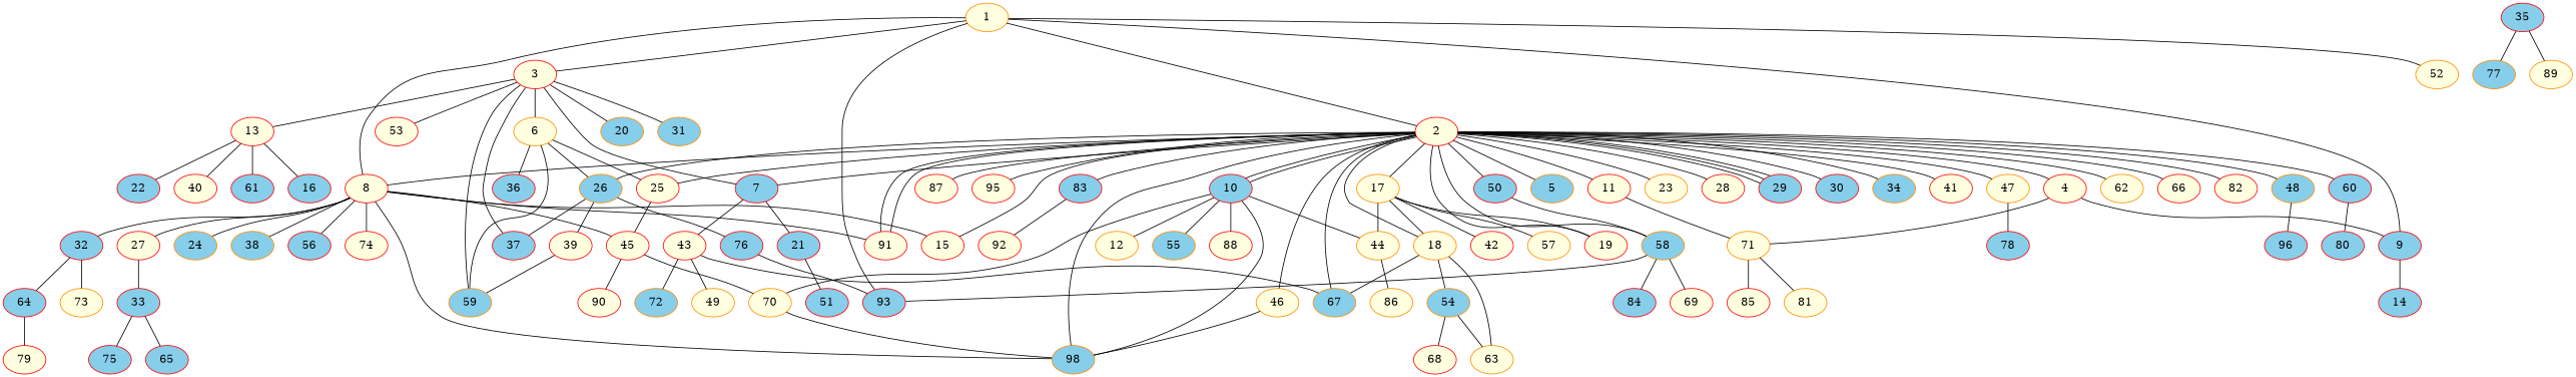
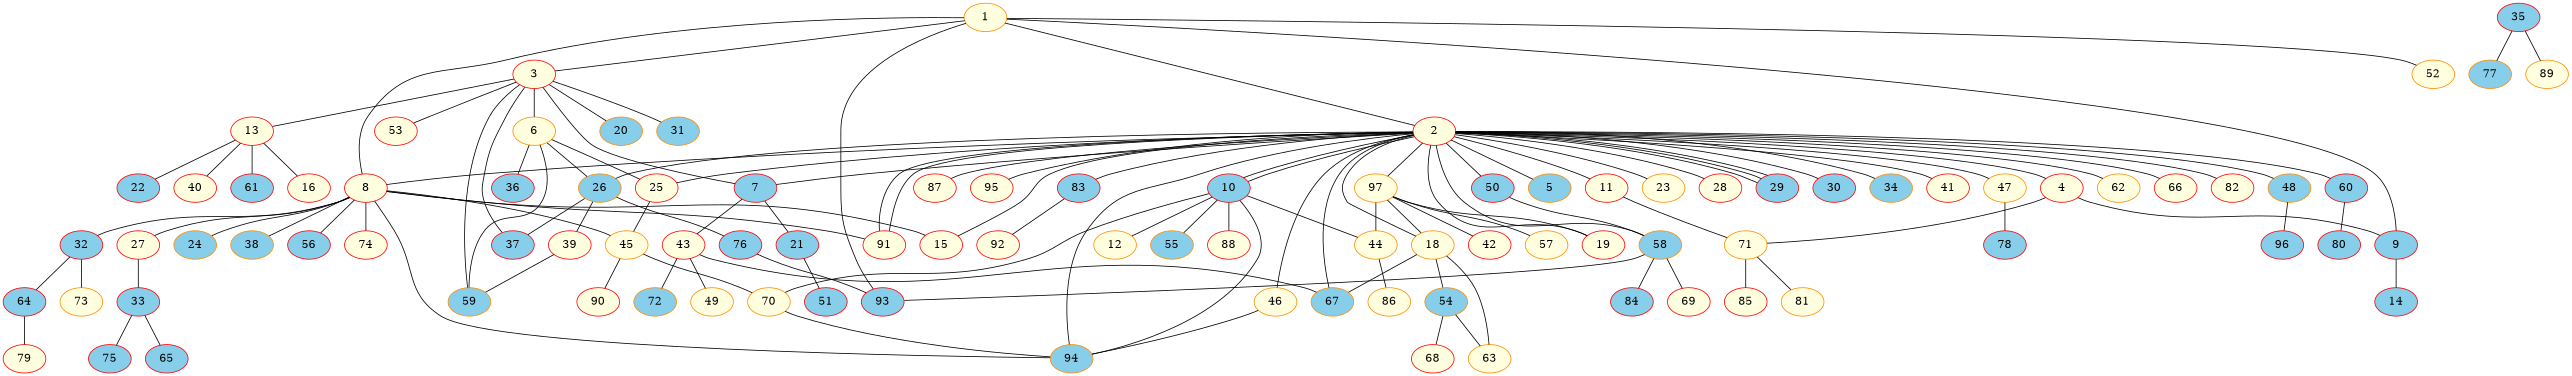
  graph {
    node [color=red fillcolor=lightyellow style=filled]
    1 [color=darkorange]
    2
    3
    8
    9 [fillcolor=skyblue]
    52 [color=darkorange]
    93 [fillcolor=skyblue]
    4
    5 [color=darkorange fillcolor=skyblue]
    7 [fillcolor=skyblue]
    10 [fillcolor=skyblue]
    11
    15
-   17 [color=darkorange]
+   17 [color=darkorange label=97]
    18 [color=darkorange]
    19
    23 [color=darkorange]
    25
    26 [color=darkorange fillcolor=skyblue]
    28
    29 [fillcolor=skyblue]
    30 [fillcolor=skyblue]
    34 [color=darkorange fillcolor=skyblue]
    41
    46 [color=darkorange]
    47 [color=darkorange]
    48 [color=darkorange fillcolor=skyblue]
    50 [fillcolor=skyblue]
    58 [color=darkorange fillcolor=skyblue]
    60 [fillcolor=skyblue]
    62 [color=darkorange]
    66
    67 [color=darkorange fillcolor=skyblue]
    82
    83 [fillcolor=skyblue]
    87
    91
-   94 [color=darkorange fillcolor=skyblue label=98]
+   94 [color=darkorange fillcolor=skyblue]
    95
    6 [color=darkorange]
    13
    20 [color=darkorange fillcolor=skyblue]
    31 [color=darkorange fillcolor=skyblue]
    37 [fillcolor=skyblue]
    53
    59 [color=darkorange fillcolor=skyblue]
    24 [color=darkorange fillcolor=skyblue]
    27
    32 [fillcolor=skyblue]
    38 [color=darkorange fillcolor=skyblue]
-   45
+   45 [color=darkorange]
    56 [fillcolor=skyblue]
    74
    14 [fillcolor=skyblue]
    71 [color=darkorange]
    21 [fillcolor=skyblue]
    43
    12 [color=darkorange]
    44 [color=darkorange]
    55 [color=darkorange fillcolor=skyblue]
    70 [color=darkorange]
    88
    42
    57 [color=darkorange]
    54 [color=darkorange fillcolor=skyblue]
    63 [color=darkorange]
    39
    76 [fillcolor=skyblue]
    78 [fillcolor=skyblue]
    96 [fillcolor=skyblue]
    69
    84 [fillcolor=skyblue]
    80 [fillcolor=skyblue]
    92
    36 [fillcolor=skyblue]
-   16 [fillcolor=skyblue]
+   16
    22 [fillcolor=skyblue]
    40
    61 [fillcolor=skyblue]
    81 [color=darkorange]
    85
    51 [fillcolor=skyblue]
    49 [color=darkorange]
    72 [color=darkorange fillcolor=skyblue]
    33 [fillcolor=skyblue]
    64 [fillcolor=skyblue]
    73 [color=darkorange]
    90
    86 [color=darkorange]
    68
    65 [fillcolor=skyblue]
    75 [fillcolor=skyblue]
    35 [fillcolor=skyblue]
    77 [color=darkorange fillcolor=skyblue]
    89 [color=darkorange]
    79
    1 -- 2
    1 -- 3
    1 -- 8
    1 -- 9
    1 -- 52
    1 -- 93
    2 -- 8
    2 -- 4
    2 -- 5
    2 -- 7
    2 -- 10
    2 -- 10
    2 -- 11
    2 -- 15
    2 -- 17
    2 -- 18
    2 -- 19
    2 -- 23
    2 -- 25
    2 -- 26
    2 -- 28
    2 -- 29
    2 -- 29
    2 -- 29
    2 -- 30
    2 -- 34
    2 -- 41
    2 -- 46
    2 -- 47
    2 -- 48
    2 -- 50
    2 -- 58
    2 -- 60
    2 -- 62
    2 -- 66
    2 -- 67
    2 -- 82
    2 -- 83
    2 -- 87
    2 -- 91
    2 -- 91
    2 -- 94
    2 -- 95
    3 -- 7
    3 -- 6
    3 -- 13
    3 -- 20
    3 -- 31
    3 -- 37
    3 -- 53
    3 -- 59
    8 -- 15
    8 -- 91
    8 -- 94
    8 -- 24
    8 -- 27
    8 -- 32
    8 -- 38
    8 -- 45
    8 -- 56
    8 -- 74
    9 -- 14
    4 -- 9
    4 -- 71
    7 -- 21
    7 -- 43
    10 -- 94
    10 -- 12
    10 -- 44
    10 -- 55
    10 -- 70
    10 -- 88
    11 -- 71
    17 -- 18
    17 -- 19
    17 -- 44
    17 -- 42
    17 -- 57
    18 -- 67
    18 -- 54
    18 -- 63
    25 -- 45
    26 -- 37
    26 -- 39
    26 -- 76
    46 -- 94
    47 -- 78
    48 -- 96
    50 -- 58
    58 -- 93
    58 -- 69
    58 -- 84
    60 -- 80
    83 -- 92
    6 -- 25
    6 -- 26
    6 -- 59
    6 -- 36
    13 -- 16
    13 -- 22
    13 -- 40
    13 -- 61
    27 -- 33
    32 -- 64
    32 -- 73
    45 -- 70
    45 -- 90
    71 -- 81
    71 -- 85
    21 -- 51
    43 -- 67
    43 -- 49
    43 -- 72
    44 -- 86
    70 -- 94
    54 -- 63
    54 -- 68
    39 -- 59
    76 -- 93
    33 -- 65
    33 -- 75
    64 -- 79
    35 -- 77
    35 -- 89
  }
